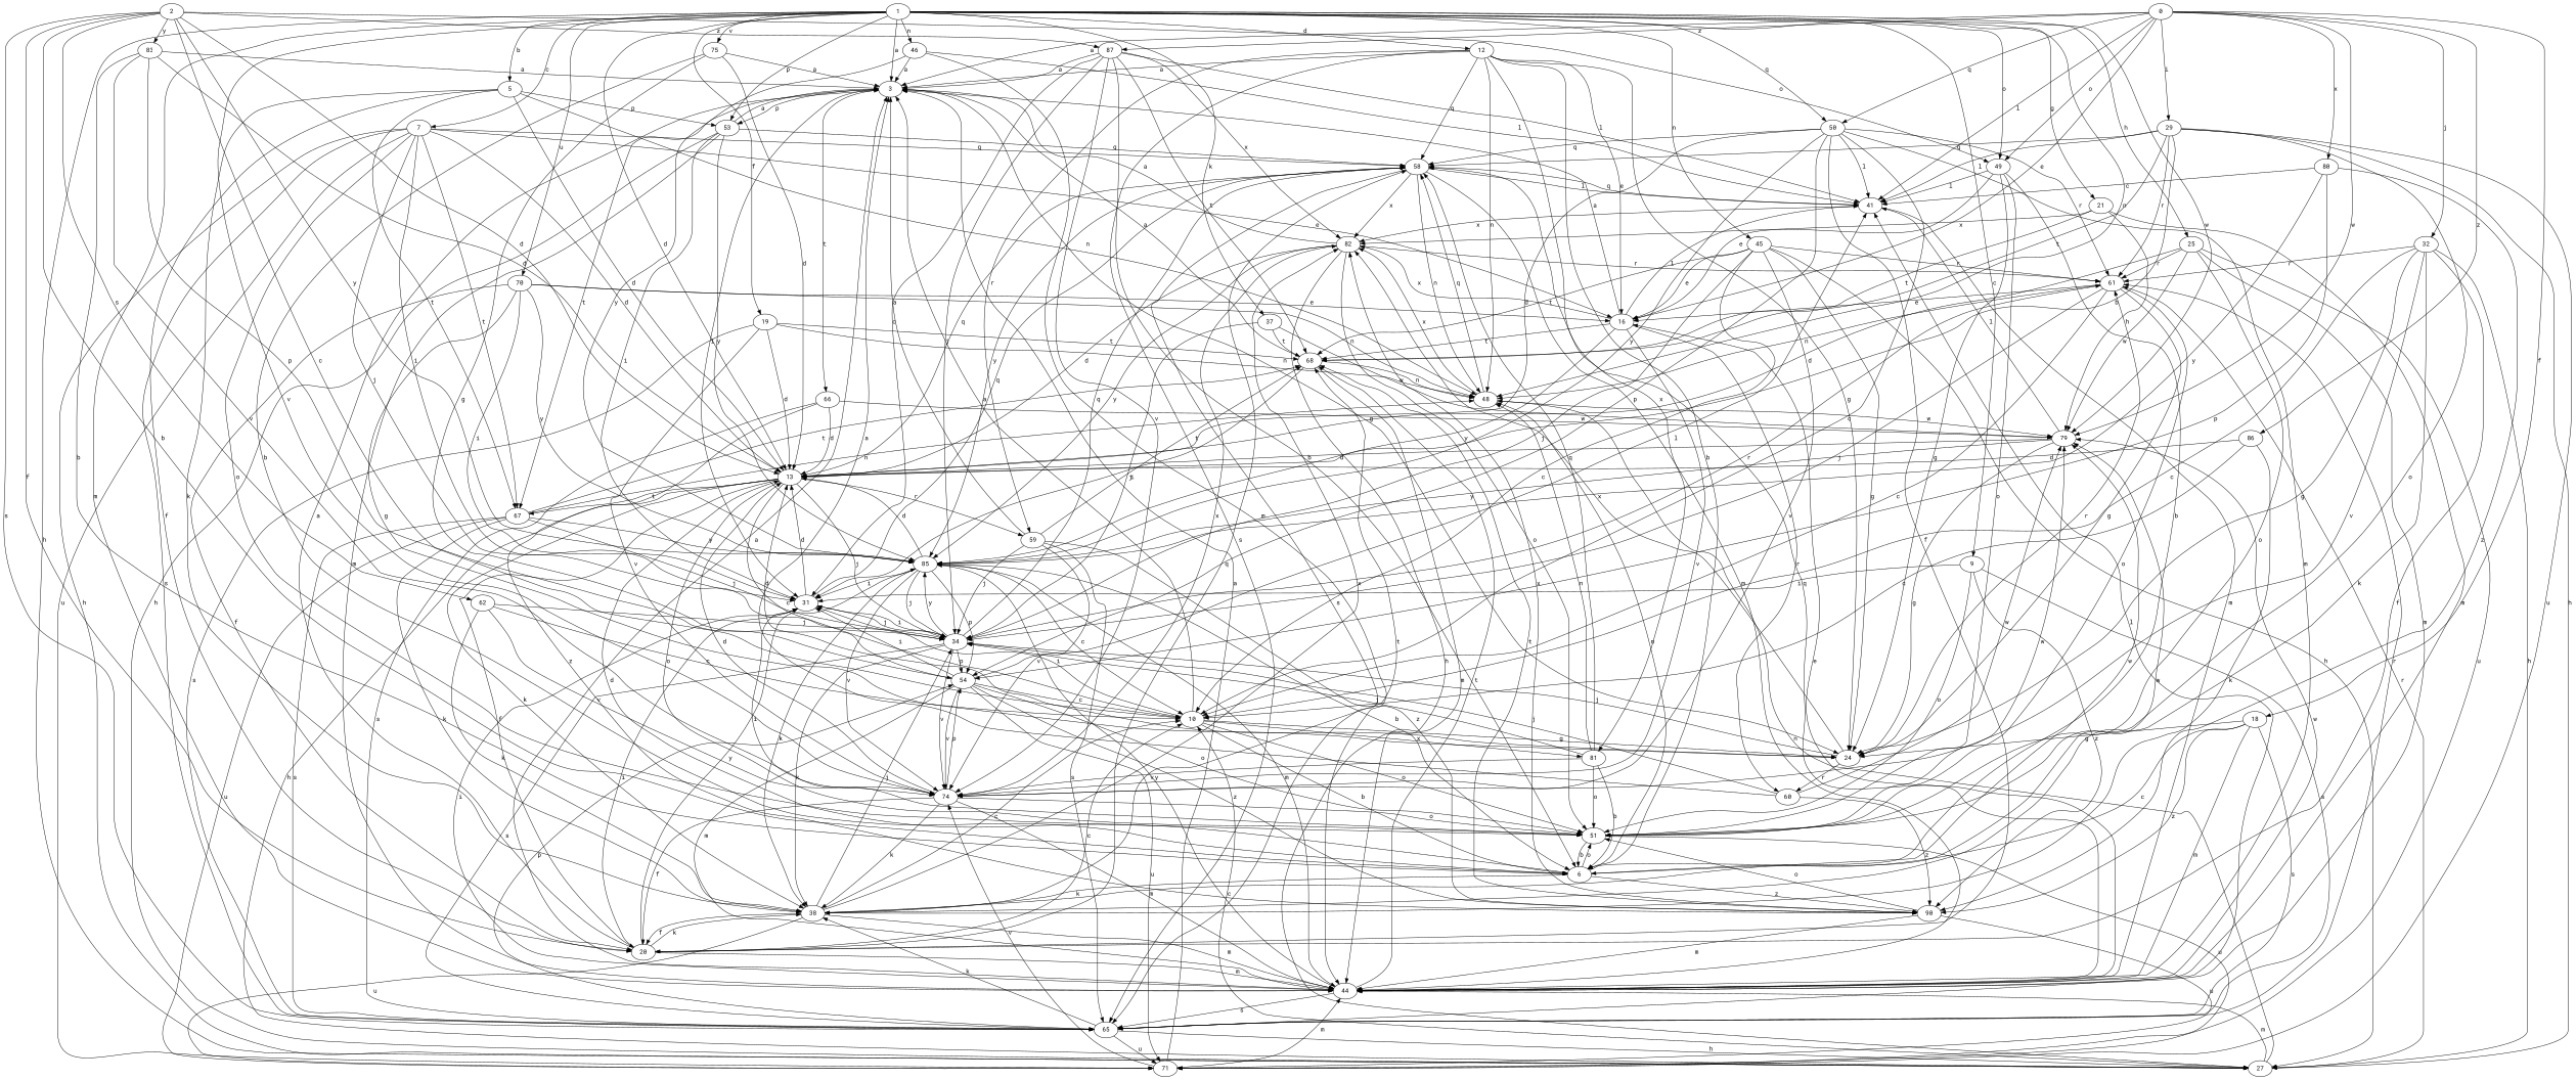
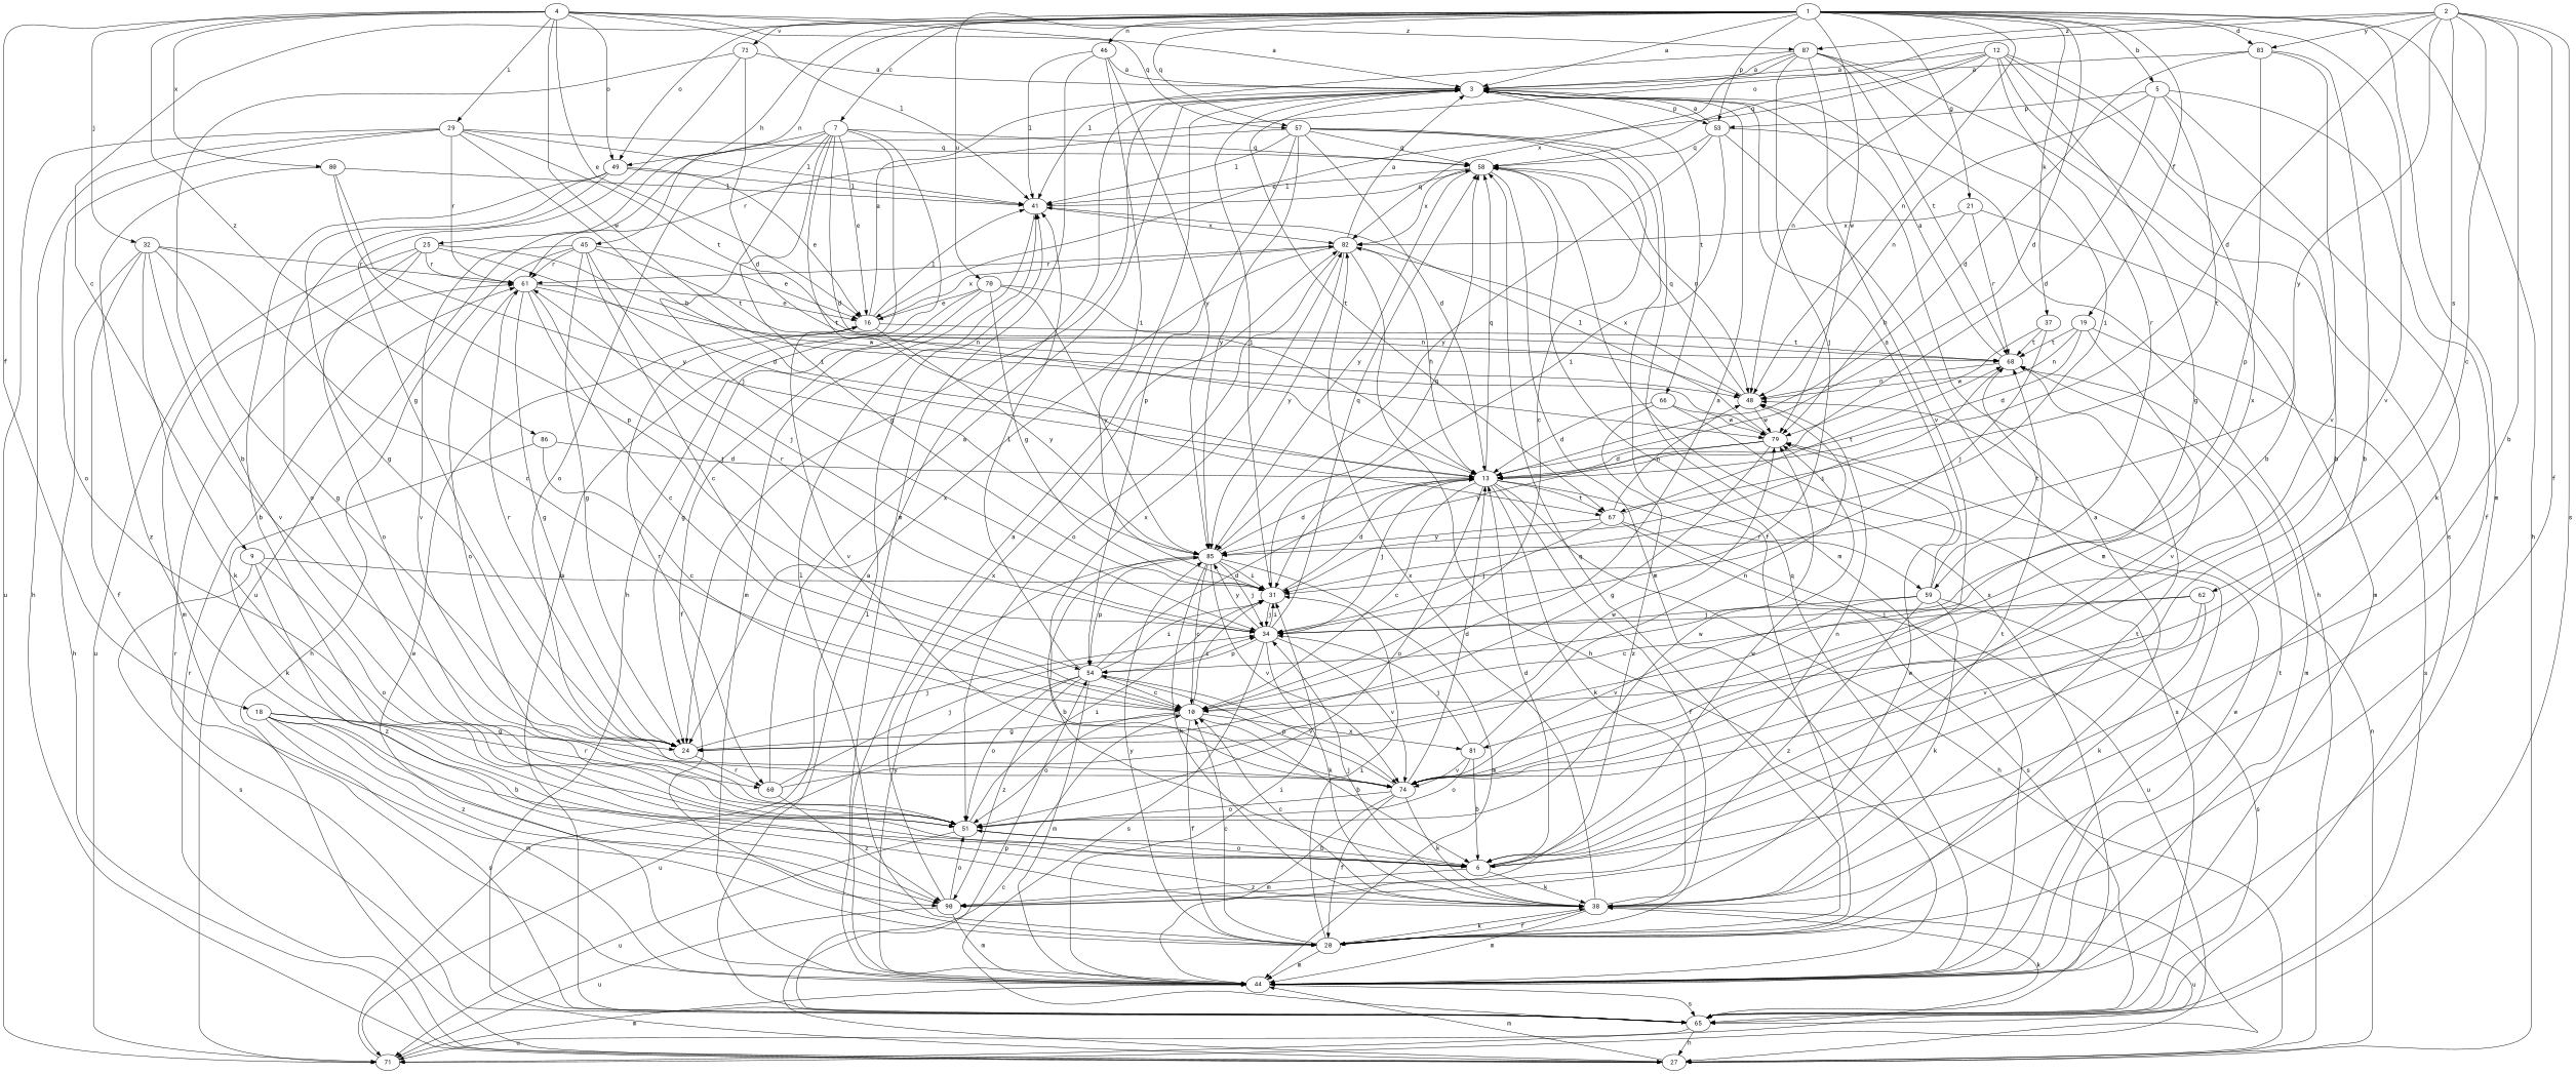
  strict digraph {
    fontname="Roboto Mono"
    node [fontname="Roboto Mono"]
    edge [fontname="Roboto Mono"]
-   0
+   0 [label=4]
    3
    16
    18
    29
    32
    41
    49
-   57 [label=50]
+   57
    79
    80
    86
    87
    53
    24
    31
    66
    67
    n19 [label=74]
    85
    60
    68
    82
    44
    6
    65
    90
    13
    27
    51
    58
    71
    61
    10
    20
    38
    54
    34
    1
    5
    7
    9
    12
    19
    21
    25
    37
    45
    46
    48
    70
-   75
+   75 [label=73]
    81
    59
    2
    62
    83
    0 -> 3 [label=a]
    0 -> 16 [label=e]
    0 -> 18 [label=f]
    0 -> 29 [label=i]
    0 -> 32 [label=j]
    0 -> 41 [label=l]
    0 -> 49 [label=o]
    0 -> 57 [label=q]
    0 -> 79 [label=w]
    0 -> 80 [label=x]
    0 -> 86 [label=z]
    0 -> 87 [label=z]
    3 -> 53 [label=p]
    3 -> 24 [label=g]
    3 -> 31 [label=i]
    3 -> 66 [label=t]
    3 -> 67 [label=t]
    16 -> 3 [label=a]
    16 -> 41 [label=l]
    16 -> n19 [label=v]
    16 -> 85 [label=y]
    16 -> 60 [label=r]
    16 -> 68 [label=t]
    16 -> 82 [label=x]
    18 -> 24 [label=g]
+   18 -> 60 [label=r]
    18 -> 44 [label=m]
-   18 -> 6 [label=c]
+   18 -> 6 [label=b]
    18 -> 65 [label=s]
    18 -> 90 [label=z]
    29 -> 41 [label=l]
    29 -> 68 [label=t]
    29 -> 13 [label=b]
    29 -> 27 [label=h]
    29 -> 51 [label=o]
    29 -> 58 [label=q]
    29 -> 71 [label=u]
    29 -> 61 [label=r]
    32 -> 24 [label=g]
    32 -> n19 [label=v]
    32 -> 27 [label=h]
    32 -> 61 [label=r]
    32 -> 10 [label=c]
    32 -> 20 [label=f]
    32 -> 38 [label=k]
    41 -> 82 [label=x]
    41 -> 44 [label=m]
    41 -> 58 [label=q]
    49 -> 16 [label=e]
    49 -> 41 [label=l]
    49 -> 24 [label=g]
    49 -> 6 [label=b]
    49 -> 51 [label=o]
    57 -> 41 [label=l]
    57 -> 85 [label=y]
    57 -> 44 [label=m]
    57 -> 13 [label=d]
    57 -> 58 [label=q]
    57 -> 61 [label=r]
    57 -> 10 [label=c]
    57 -> 20 [label=f]
    57 -> 54 [label=p]
    79 -> 41 [label=l]
    79 -> 24 [label=g]
    79 -> 85 [label=y]
    79 -> 13 [label=d]
-   80 -> 41 [label=c]
+   80 -> 41 [label=l]
    80 -> 85 [label=y]
    80 -> 90 [label=z]
    80 -> 54 [label=p]
    86 -> 13 [label=d]
    86 -> 10 [label=c]
    86 -> 38 [label=k]
    87 -> 3 [label=a]
    87 -> 41 [label=l]
-   87 -> 31 [label=c]
+   87 -> 31 [label=i]
    87 -> n19 [label=v]
    87 -> 68 [label=t]
    87 -> 82 [label=x]
    87 -> 6 [label=b]
    87 -> 34 [label=j]
    53 -> 3 [label=a]
    53 -> 31 [label=i]
    53 -> 85 [label=y]
    53 -> 44 [label=m]
    53 -> 27 [label=h]
    53 -> 58 [label=q]
    24 -> 60 [label=r]
-   24 -> 82 [label=x]
+   82 -> 24 [label=x]
    24 -> 61 [label=r]
    24 -> 34 [label=j]
    31 -> 13 [label=d]
    31 -> 58 [label=q]
    31 -> 34 [label=j]
    66 -> 79 [label=w]
    66 -> 65 [label=s]
    66 -> 90 [label=z]
    66 -> 13 [label=d]
    67 -> 85 [label=y]
    67 -> 68 [label=t]
    67 -> 65 [label=s]
    67 -> 71 [label=u]
    67 -> 34 [label=j]
    67 -> 48 [label=n]
    n19 -> 82 [label=x]
    n19 -> 44 [label=m]
    n19 -> 13 [label=d]
    n19 -> 51 [label=o]
    n19 -> 20 [label=f]
    n19 -> 38 [label=k]
    n19 -> 54 [label=p]
    85 -> 31 [label=i]
    85 -> n19 [label=v]
    85 -> 44 [label=m]
    85 -> 6 [label=b]
    85 -> 13 [label=d]
    85 -> 10 [label=c]
    85 -> 38 [label=k]
    85 -> 54 [label=p]
    85 -> 34 [label=j]
    60 -> 3 [label=a]
    60 -> 79 [label=w]
    60 -> 90 [label=z]
    60 -> 34 [label=j]
    68 -> 3 [label=a]
    68 -> 31 [label=i]
    68 -> 44 [label=m]
    68 -> 48 [label=n]
    82 -> 3 [label=a]
    82 -> 85 [label=y]
-   82 -> 13 [label=d]
+   82 -> 13 [label=h]
    82 -> 27 [label=h]
    82 -> 51 [label=o]
    82 -> 61 [label=r]
    44 -> 3 [label=a]
    44 -> 16 [label=e]
    44 -> 79 [label=w]
    44 -> 31 [label=i]
    44 -> 85 [label=y]
    44 -> 68 [label=t]
    44 -> 65 [label=s]
    44 -> 58 [label=q]
    6 -> 79 [label=w]
    6 -> 90 [label=z]
    6 -> 13 [label=d]
    6 -> 51 [label=o]
    6 -> 38 [label=k]
    6 -> 48 [label=n]
    65 -> 41 [label=l]
    65 -> 27 [label=h]
    65 -> 71 [label=u]
    65 -> 61 [label=r]
    65 -> 38 [label=k]
    65 -> 54 [label=p]
    90 -> 68 [label=t]
    90 -> 82 [label=x]
    90 -> 44 [label=m]
    90 -> 51 [label=o]
    90 -> 71 [label=u]
    13 -> 67 [label=t]
    13 -> 27 [label=h]
    13 -> 51 [label=o]
    13 -> 58 [label=q]
    13 -> 10 [label=c]
    13 -> 20 [label=f]
    13 -> 38 [label=k]
    13 -> 34 [label=j]
    13 -> 59 [label=r]
    27 -> 44 [label=m]
    27 -> 61 [label=r]
    27 -> 10 [label=c]
    27 -> 48 [label=n]
    51 -> 79 [label=w]
    51 -> 31 [label=i]
    51 -> 6 [label=b]
    51 -> 71 [label=u]
    58 -> 41 [label=l]
    58 -> 85 [label=y]
    58 -> 82 [label=x]
    58 -> 44 [label=m]
    58 -> 65 [label=s]
    58 -> 48 [label=n]
    71 -> 3 [label=a]
-   71 -> n19 [label=v]
    71 -> 44 [label=m]
    61 -> 16 [label=e]
    61 -> 24 [label=g]
    61 -> 51 [label=o]
    61 -> 10 [label=c]
    61 -> 34 [label=j]
    61 -> 48 [label=n]
    10 -> 3 [label=a]
    10 -> 24 [label=g]
    10 -> 31 [label=i]
    10 -> 6 [label=b]
    10 -> 51 [label=o]
+   10 -> 20 [label=f]
    10 -> 81 [label=x]
    20 -> 3 [label=a]
+   20 -> 41 [label=l]
    20 -> 31 [label=i]
    20 -> 85 [label=y]
    20 -> 44 [label=m]
    20 -> 58 [label=q]
    20 -> 10 [label=c]
    20 -> 38 [label=k]
    38 -> 79 [label=w]
    38 -> 68 [label=t]
    38 -> 82 [label=x]
    38 -> 44 [label=m]
    38 -> 71 [label=u]
    38 -> 10 [label=c]
    38 -> 20 [label=f]
    38 -> 34 [label=j]
    54 -> 41 [label=l]
    54 -> 31 [label=i]
    54 -> n19 [label=v]
    54 -> 44 [label=m]
    54 -> 90 [label=z]
    54 -> 13 [label=d]
    54 -> 51 [label=o]
    54 -> 71 [label=u]
    54 -> 10 [label=c]
    34 -> 31 [label=i]
    34 -> n19 [label=v]
    34 -> 85 [label=y]
    34 -> 65 [label=s]
    34 -> 58 [label=q]
    34 -> 61 [label=r]
    34 -> 38 [label=k]
    34 -> 54 [label=p]
    1 -> 3 [label=a]
    1 -> 49 [label=o]
    1 -> 57 [label=q]
    1 -> 79 [label=w]
    1 -> 53 [label=p]
    1 -> n19 [label=v]
    1 -> 44 [label=m]
    1 -> 13 [label=d]
    1 -> 27 [label=h]
    1 -> 5 [label=b]
    1 -> 7 [label=c]
    1 -> 9 [label=c]
-   1 -> 12 [label=d]
+   1 -> 83 [label=d]
    1 -> 19 [label=f]
    1 -> 21 [label=g]
    1 -> 25 [label=h]
    1 -> 37 [label=k]
    1 -> 45 [label=n]
    1 -> 46 [label=n]
    1 -> 48 [label=n]
    1 -> 70 [label=u]
    1 -> 75 [label=v]
    5 -> 53 [label=p]
    5 -> 67 [label=t]
    5 -> 13 [label=d]
    5 -> 20 [label=f]
    5 -> 38 [label=k]
    5 -> 48 [label=n]
    7 -> 16 [label=e]
    7 -> 31 [label=i]
    7 -> 67 [label=t]
    7 -> 65 [label=s]
    7 -> 13 [label=d]
    7 -> 27 [label=h]
    7 -> 51 [label=o]
    7 -> 58 [label=q]
    7 -> 71 [label=u]
    7 -> 34 [label=j]
    9 -> 31 [label=i]
    9 -> 65 [label=s]
    9 -> 90 [label=z]
    9 -> 51 [label=o]
    12 -> 3 [label=a]
    12 -> 16 [label=e]
    12 -> 24 [label=g]
    12 -> 6 [label=b]
    12 -> 65 [label=s]
    12 -> 58 [label=q]
    12 -> 48 [label=n]
    12 -> 81 [label=x]
    12 -> 59 [label=r]
    19 -> n19 [label=v]
    19 -> 68 [label=t]
    19 -> 65 [label=s]
    19 -> 13 [label=d]
    19 -> 48 [label=n]
    21 -> 79 [label=h]
-   21 -> 68 [label=t]
+   21 -> 68 [label=r]
    21 -> 82 [label=x]
    21 -> 44 [label=m]
    25 -> 79 [label=w]
    25 -> 44 [label=m]
    25 -> 13 [label=d]
    25 -> 51 [label=o]
    25 -> 71 [label=u]
    25 -> 61 [label=r]
    37 -> 79 [label=w]
    37 -> 68 [label=t]
-   37 -> 34 [label=j]
+   37 -> 31 [label=j]
    45 -> 16 [label=e]
    45 -> 24 [label=g]
    45 -> n19 [label=v]
    45 -> 68 [label=t]
    45 -> 27 [label=h]
    45 -> 61 [label=r]
    45 -> 10 [label=c]
    45 -> 34 [label=j]
    46 -> 3 [label=a]
    46 -> 41 [label=l]
+   46 -> 31 [label=i]
    46 -> 85 [label=y]
    46 -> 44 [label=m]
    48 -> 79 [label=w]
    48 -> 82 [label=x]
    48 -> 58 [label=q]
    70 -> 16 [label=e]
    70 -> 24 [label=g]
-   70 -> 31 [label=i]
+   70 -> 31 [label=g]
    70 -> 85 [label=y]
    70 -> 20 [label=f]
    70 -> 48 [label=n]
    75 -> 3 [label=a]
    75 -> 24 [label=g]
    75 -> 6 [label=b]
    75 -> 13 [label=d]
    81 -> n19 [label=v]
    81 -> 6 [label=b]
    81 -> 51 [label=o]
-   81 -> 58 [label=q]
    81 -> 34 [label=j]
    81 -> 48 [label=n]
    59 -> 3 [label=a]
    59 -> n19 [label=v]
    59 -> 68 [label=t]
    59 -> 65 [label=s]
    59 -> 90 [label=z]
-   67 -> 38 [label=k]
+   59 -> 38 [label=k]
    59 -> 34 [label=j]
    2 -> 49 [label=o]
    2 -> 87 [label=z]
    2 -> 85 [label=y]
    2 -> 6 [label=b]
    2 -> 65 [label=s]
    2 -> 13 [label=d]
    2 -> 10 [label=c]
    2 -> 20 [label=f]
    2 -> 62 [label=s]
    2 -> 83 [label=y]
    62 -> n19 [label=v]
    62 -> 10 [label=c]
    62 -> 38 [label=k]
    62 -> 34 [label=j]
    83 -> 3 [label=a]
    83 -> n19 [label=v]
    83 -> 6 [label=b]
    83 -> 13 [label=d]
    83 -> 54 [label=p]
  }
